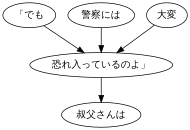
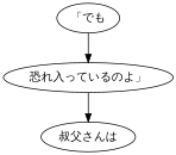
  digraph {
    fontname="Open Sans"
    node [fontname="Open Sans"]
    edge [fontname="Open Sans"]
    n1 [label="「でも"]
    n2 [label="恐れ入っているのよ」"]
    n3 [label="叔父さんは"]
-   n4 [label="警察には"]
-   n5 [label="大変"]
    n1 -> n2
    n2 -> n3
-   n4 -> n2
-   n5 -> n2
  }
